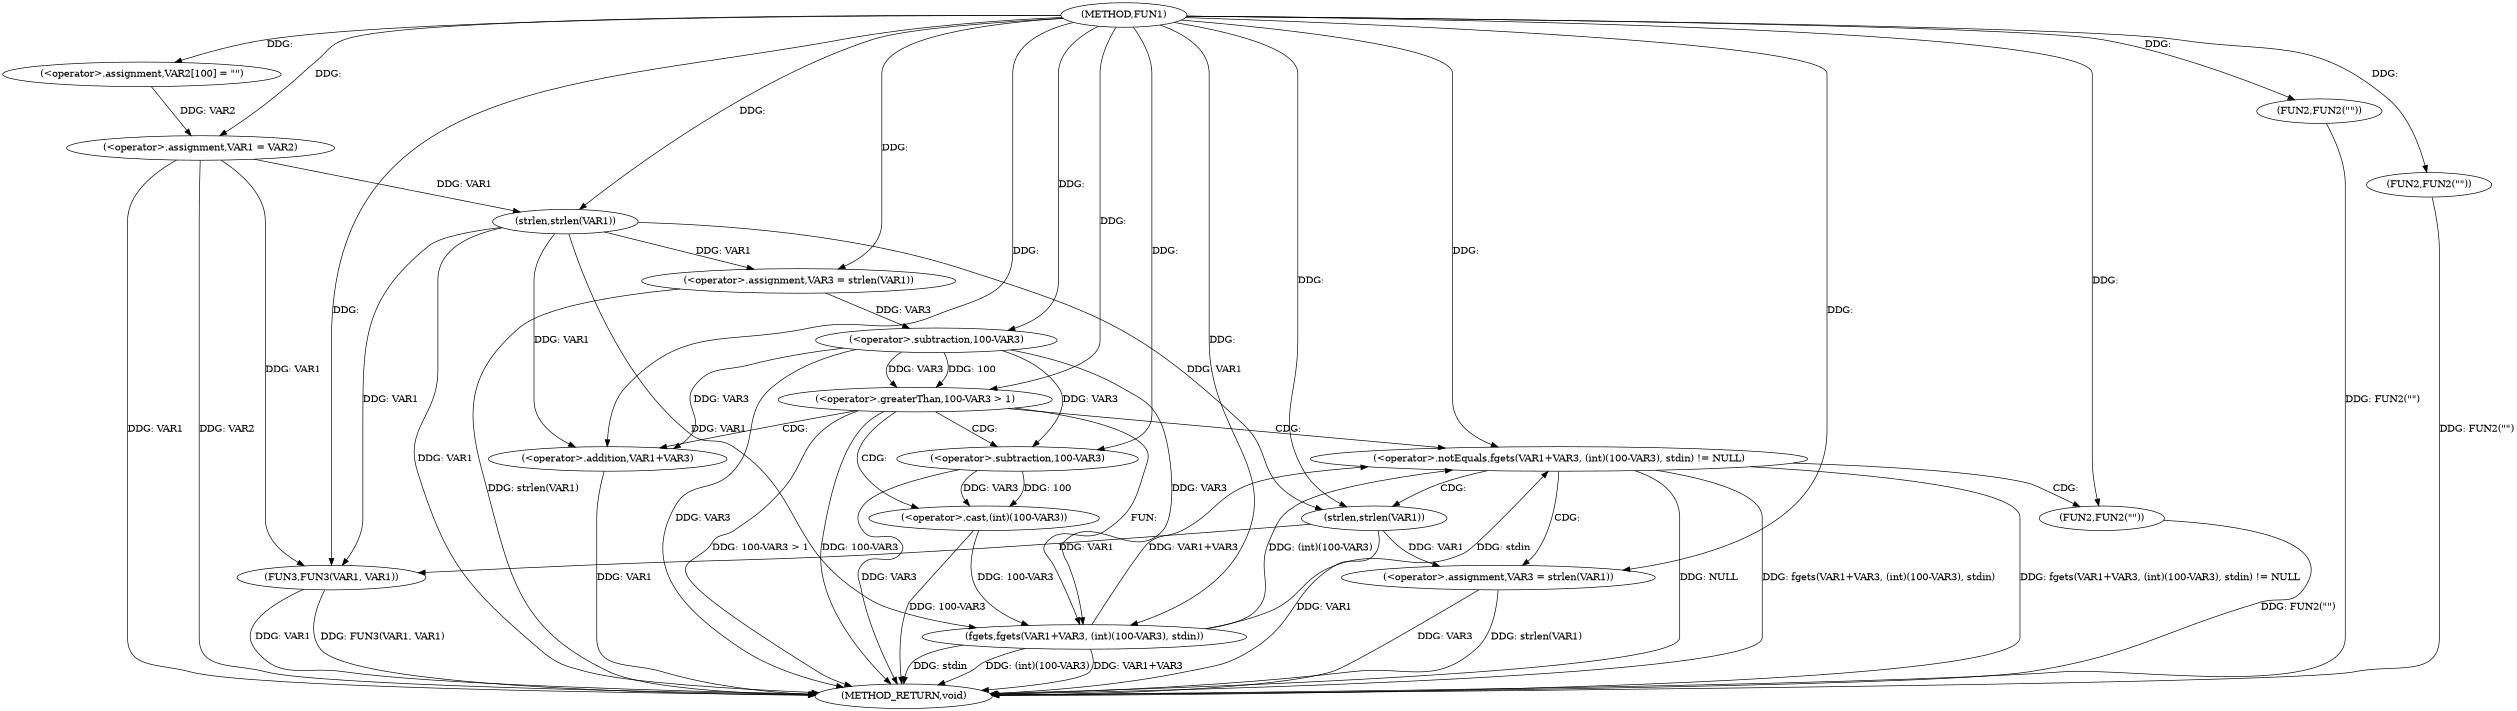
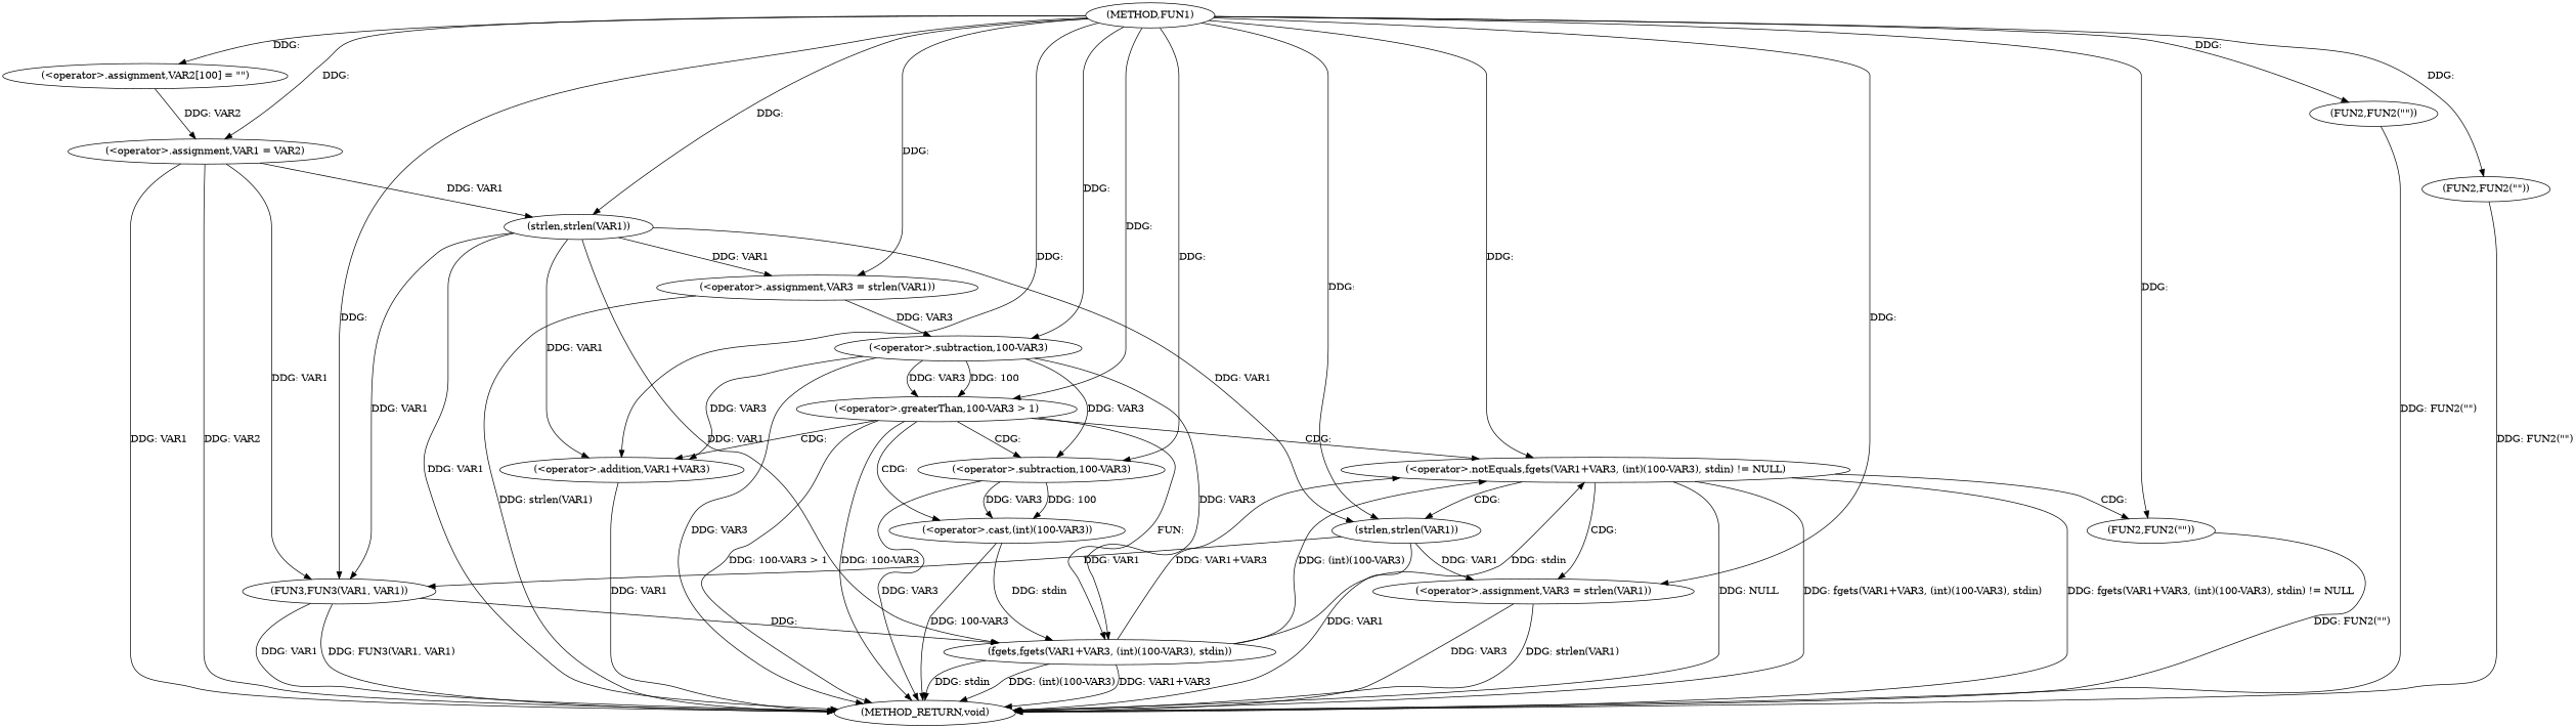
  digraph {
    n1 [label="(METHOD,FUN1)"]
    n2 [label="(<operator>.assignment,VAR2[100] = \"\")"]
    n3 [label="(<operator>.assignment,VAR1 = VAR2)"]
    n4 [label="(<operator>.assignment,VAR3 = strlen(VAR1))"]
    n5 [label="(strlen,strlen(VAR1))"]
    n6 [label="(<operator>.greaterThan,100-VAR3 > 1)"]
    n7 [label="(<operator>.subtraction,100-VAR3)"]
    n8 [label="(<operator>.notEquals,fgets(VAR1+VAR3, (int)(100-VAR3), stdin) != NULL)"]
    n9 [label="(fgets,fgets(VAR1+VAR3, (int)(100-VAR3), stdin))"]
    n10 [label="(<operator>.addition,VAR1+VAR3)"]
    n11 [label="(<operator>.subtraction,100-VAR3)"]
    n12 [label="(<operator>.assignment,VAR3 = strlen(VAR1))"]
    n13 [label="(strlen,strlen(VAR1))"]
    n14 [label="(FUN2,FUN2(\"\"))"]
    n15 [label="(FUN2,FUN2(\"\"))"]
    n16 [label="(FUN3,FUN3(VAR1, VAR1))"]
    n17 [label="(FUN2,FUN2(\"\"))"]
    n18 [label="(METHOD_RETURN,void)"]
    n19 [label="(<operator>.cast,(int)(100-VAR3))"]
    n1 -> n2 [label="DDG: "]
    n1 -> n3 [label="DDG: "]
    n1 -> n4 [label="DDG: "]
    n1 -> n5 [label="DDG: "]
    n1 -> n6 [label="DDG: "]
    n1 -> n7 [label="DDG: "]
    n1 -> n8 [label="DDG: "]
-   n1 -> n9 [label="DDG: "]
+   n16 -> n9 [label="DDG: "]
    n1 -> n10 [label="DDG: "]
    n1 -> n11 [label="DDG: "]
    n1 -> n12 [label="DDG: "]
    n1 -> n13 [label="DDG: "]
    n1 -> n14 [label="DDG: "]
    n1 -> n15 [label="DDG: "]
    n1 -> n16 [label="DDG: "]
    n1 -> n17 [label="DDG: "]
    n2 -> n3 [label="DDG: VAR2"]
    n3 -> n5 [label="DDG: VAR1"]
    n3 -> n16 [label="DDG: VAR1"]
    n3 -> n18 [label="DDG: VAR1"]
    n3 -> n18 [label="DDG: VAR2"]
    n4 -> n7 [label="DDG: VAR3"]
    n4 -> n18 [label="DDG: strlen(VAR1)"]
    n5 -> n4 [label="DDG: VAR1"]
    n5 -> n9 [label="DDG: VAR1"]
    n5 -> n10 [label="DDG: VAR1"]
    n5 -> n13 [label="DDG: VAR1"]
    n5 -> n16 [label="DDG: VAR1"]
    n5 -> n18 [label="DDG: VAR1"]
    n6 -> n8 [label="CDG: "]
    n6 -> n9 [label="FUN: "]
    n6 -> n10 [label="CDG: "]
    n6 -> n11 [label="CDG: "]
    n6 -> n18 [label="DDG: 100-VAR3 > 1"]
    n6 -> n18 [label="DDG: 100-VAR3"]
    n6 -> n19 [label="CDG: "]
    n7 -> n6 [label="DDG: 100"]
    n7 -> n6 [label="DDG: VAR3"]
    n7 -> n9 [label="DDG: VAR3"]
    n7 -> n10 [label="DDG: VAR3"]
    n7 -> n11 [label="DDG: VAR3"]
    n7 -> n18 [label="DDG: VAR3"]
    n8 -> n12 [label="CDG: "]
    n8 -> n13 [label="CDG: "]
    n8 -> n14 [label="CDG: "]
    n8 -> n18 [label="DDG: NULL"]
    n8 -> n18 [label="DDG: fgets(VAR1+VAR3, (int)(100-VAR3), stdin)"]
    n8 -> n18 [label="DDG: fgets(VAR1+VAR3, (int)(100-VAR3), stdin) != NULL"]
    n9 -> n8 [label="DDG: VAR1+VAR3"]
    n9 -> n8 [label="DDG: (int)(100-VAR3)"]
    n9 -> n8 [label="DDG: stdin"]
    n9 -> n18 [label="DDG: (int)(100-VAR3)"]
    n9 -> n18 [label="DDG: VAR1+VAR3"]
    n9 -> n18 [label="DDG: stdin"]
    n10 -> n18 [label="DDG: VAR1"]
    n11 -> n18 [label="DDG: VAR3"]
    n11 -> n19 [label="DDG: 100"]
    n11 -> n19 [label="DDG: VAR3"]
    n12 -> n18 [label="DDG: VAR3"]
    n12 -> n18 [label="DDG: strlen(VAR1)"]
    n13 -> n12 [label="DDG: VAR1"]
    n13 -> n16 [label="DDG: VAR1"]
    n13 -> n18 [label="DDG: VAR1"]
    n14 -> n18 [label="DDG: FUN2(\"\")"]
    n15 -> n18 [label="DDG: FUN2(\"\")"]
    n16 -> n18 [label="DDG: FUN3(VAR1, VAR1)"]
    n16 -> n18 [label="DDG: VAR1"]
    n17 -> n18 [label="DDG: FUN2(\"\")"]
-   n19 -> n9 [label="DDG: 100-VAR3"]
+   n19 -> n9 [label="DDG: stdin"]
    n19 -> n18 [label="DDG: 100-VAR3"]
  }
